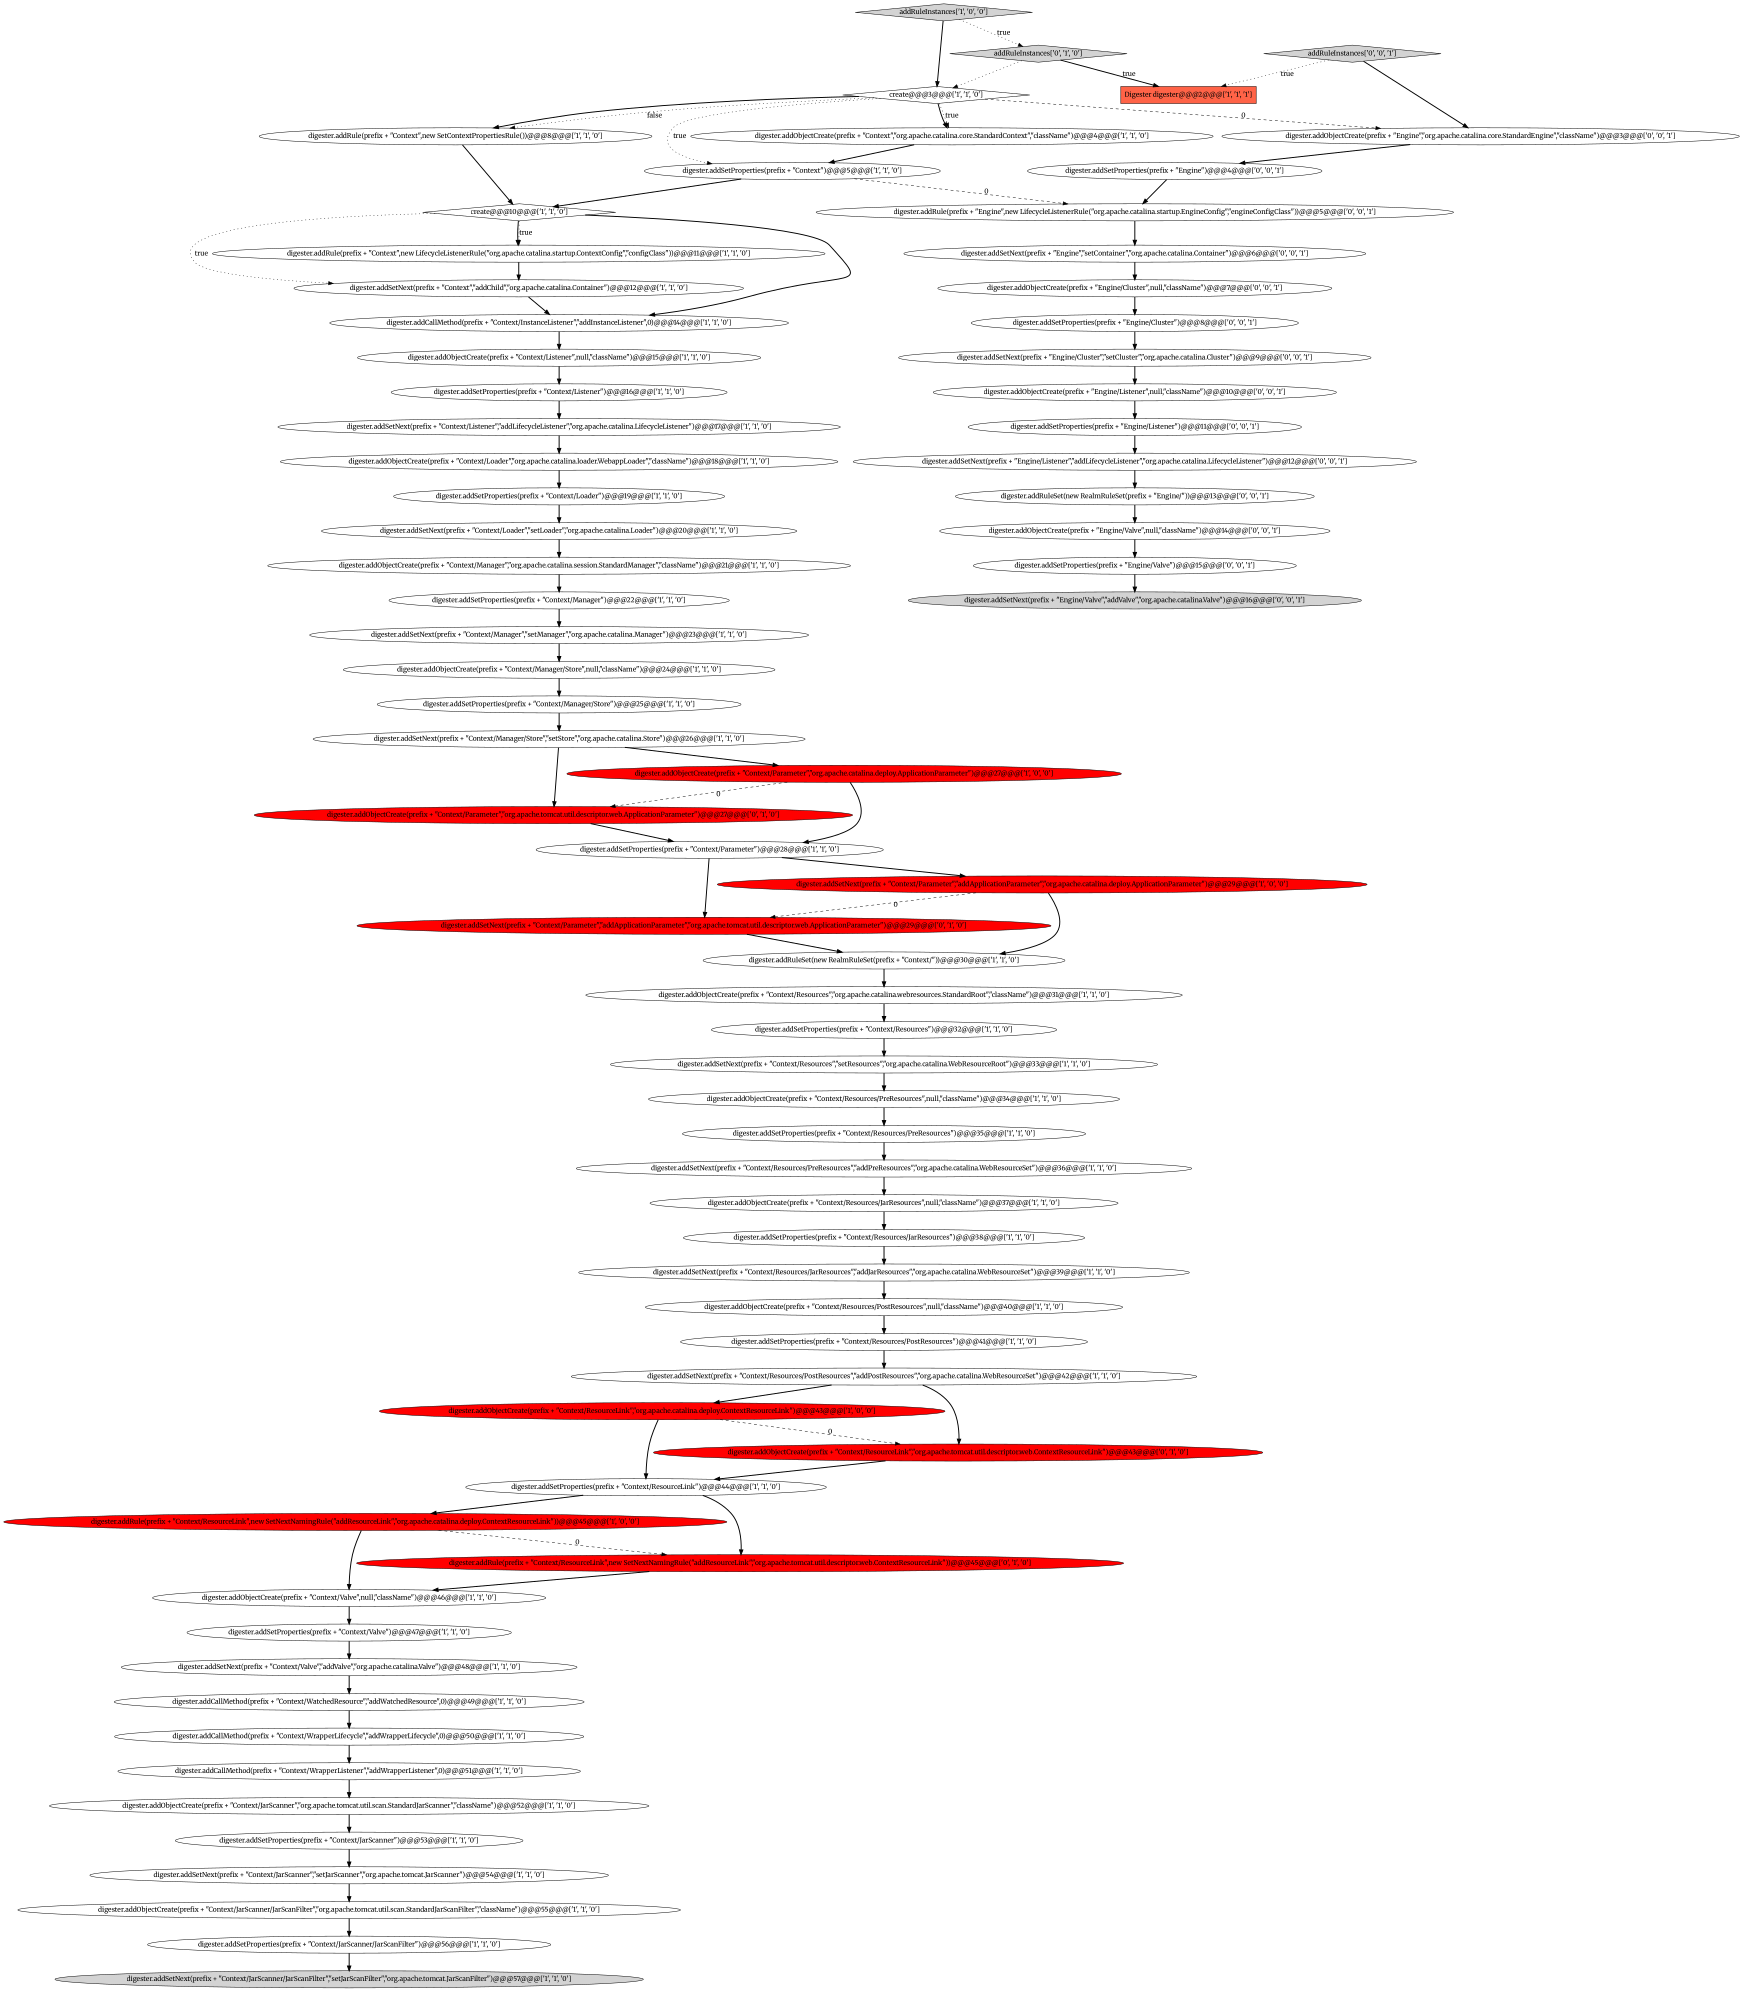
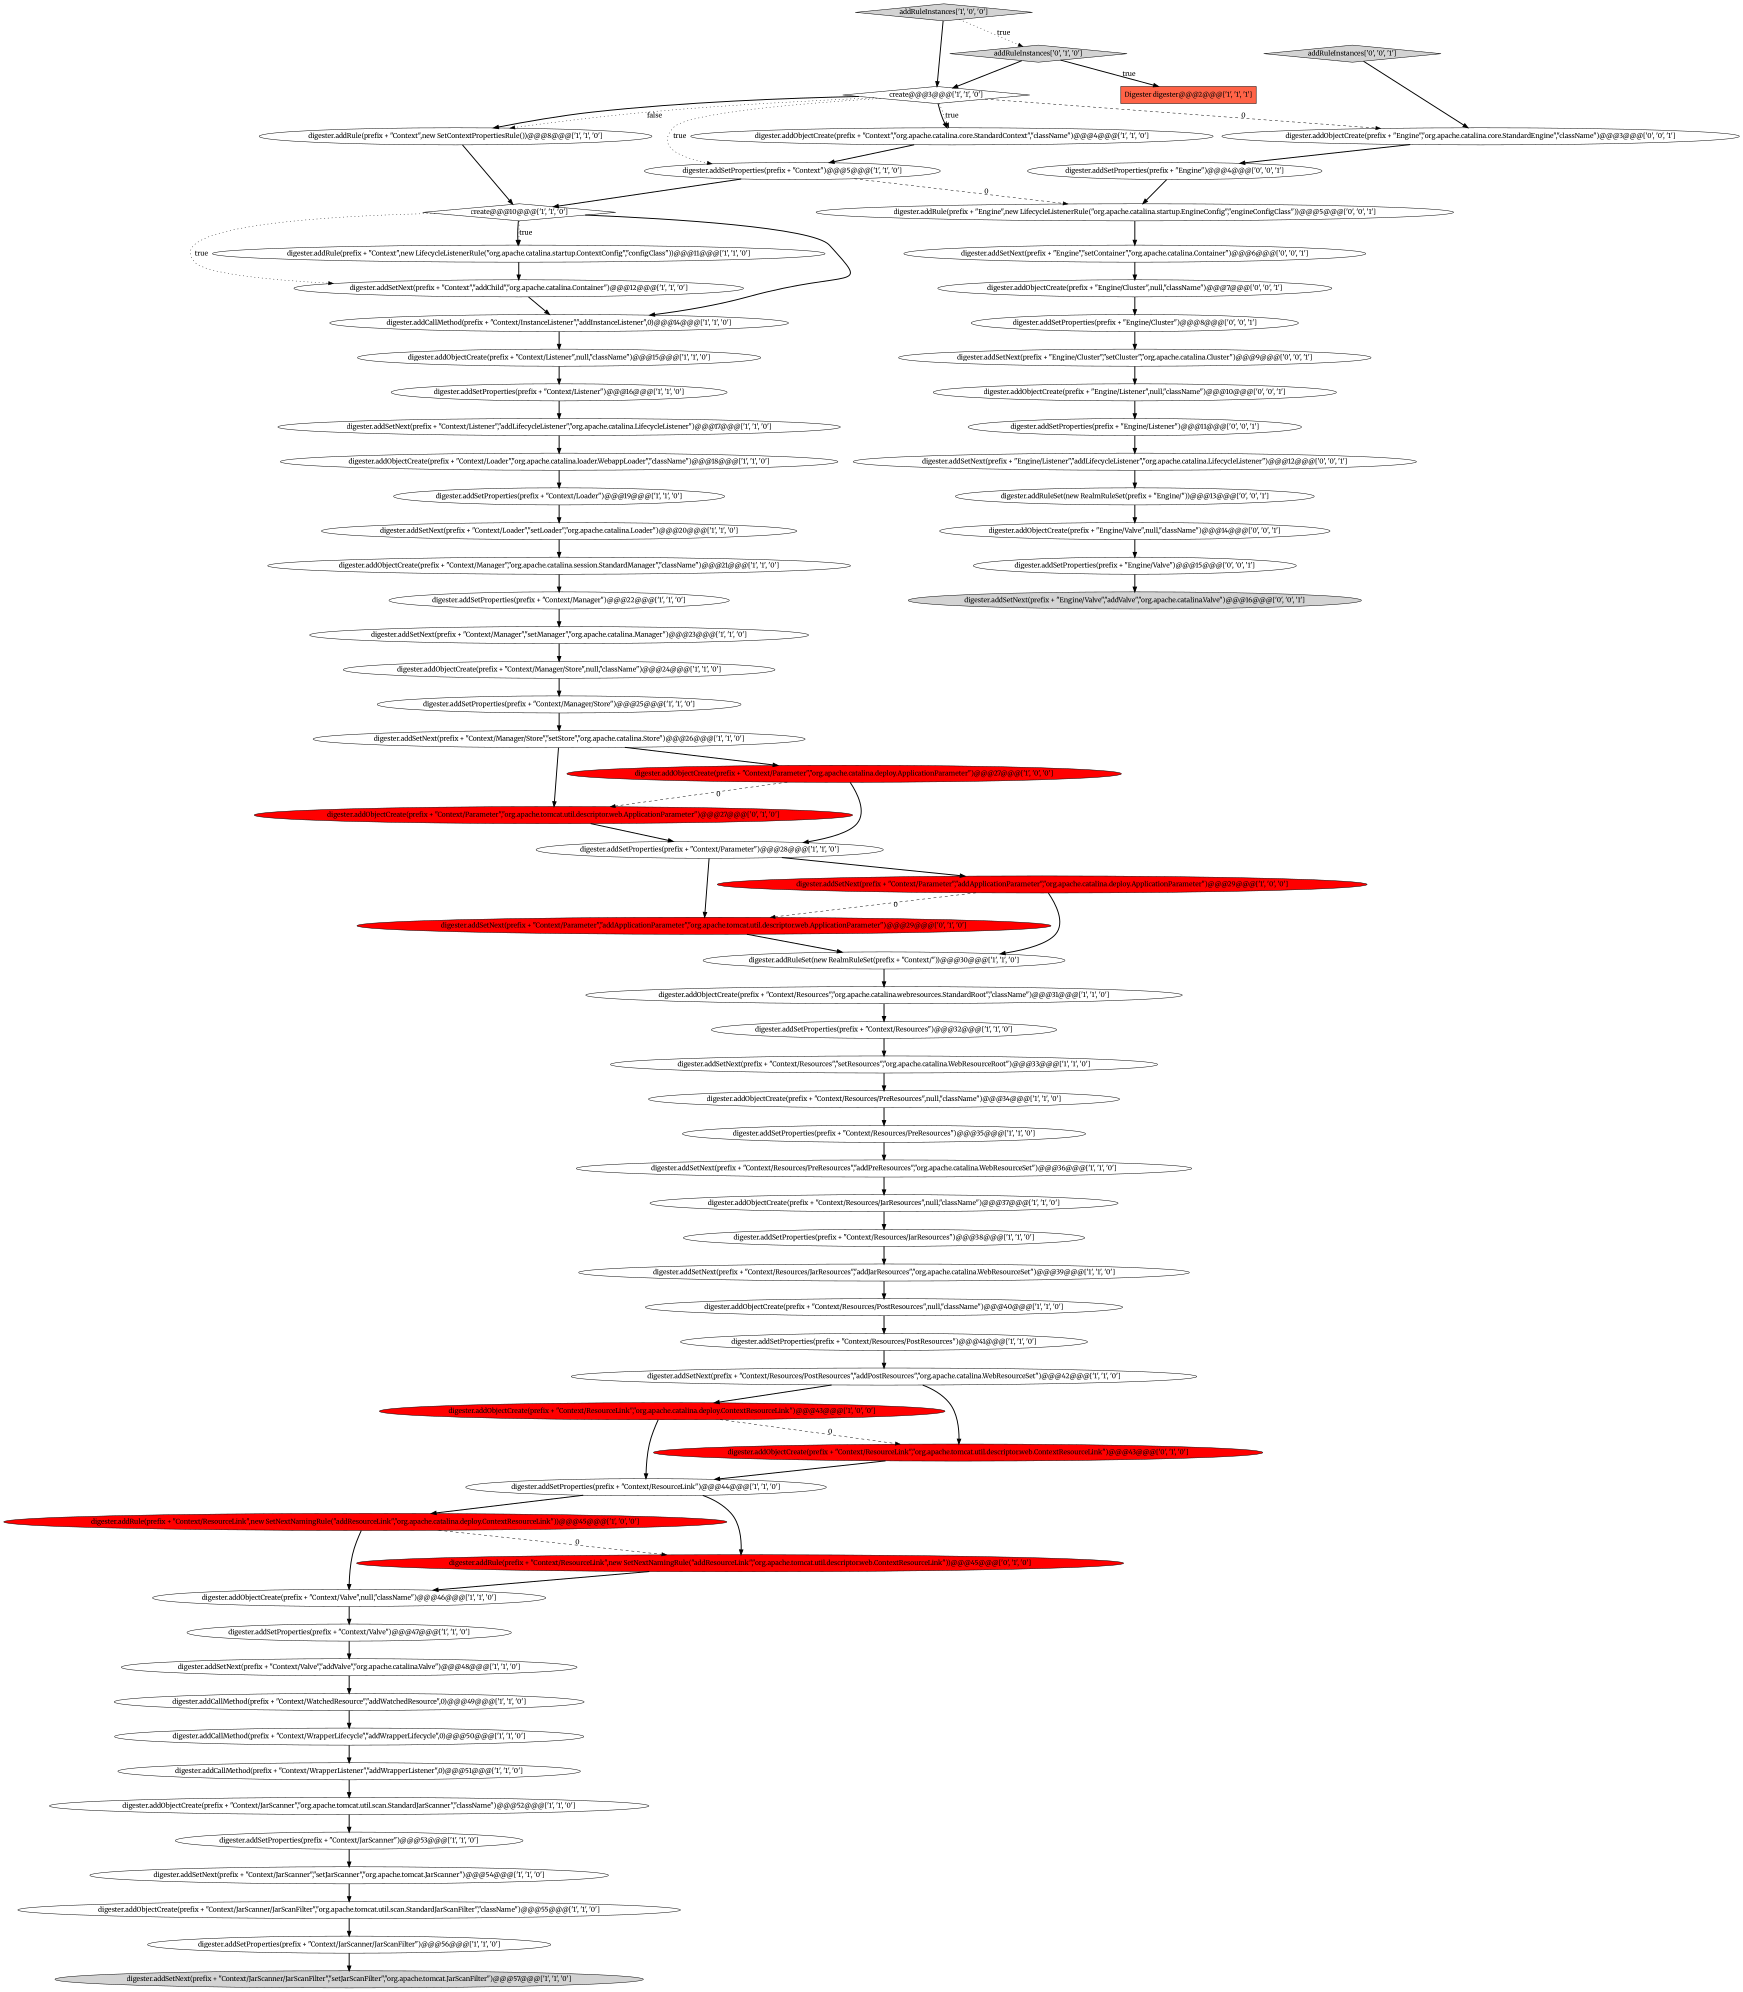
  digraph {
    fontname=Merriweather
    node [fillcolor=white fontname=Merriweather shape=ellipse style=filled]
    edge [fontname=Merriweather style=bold]
    n1 [label="digester.addSetNext(prefix + \"Context/Resources/PreResources\",\"addPreResources\",\"org.apache.catalina.WebResourceSet\")@@@36@@@['1', '1', '0']"]
    n2 [label="digester.addObjectCreate(prefix + \"Context/Resources/JarResources\",null,\"className\")@@@37@@@['1', '1', '0']"]
    n3 [label="digester.addSetProperties(prefix + \"Context/Resources/JarResources\")@@@38@@@['1', '1', '0']"]
    n4 [label="digester.addObjectCreate(prefix + \"Context/Loader\",\"org.apache.catalina.loader.WebappLoader\",\"className\")@@@18@@@['1', '1', '0']"]
    n5 [label="digester.addSetProperties(prefix + \"Context/Loader\")@@@19@@@['1', '1', '0']"]
    n6 [label="digester.addSetNext(prefix + \"Context/Loader\",\"setLoader\",\"org.apache.catalina.Loader\")@@@20@@@['1', '1', '0']"]
    n7 [label="digester.addObjectCreate(prefix + \"Engine/Cluster\",null,\"className\")@@@7@@@['0', '0', '1']"]
    n8 [label="digester.addSetProperties(prefix + \"Engine/Cluster\")@@@8@@@['0', '0', '1']"]
    n9 [label="digester.addSetNext(prefix + \"Engine/Cluster\",\"setCluster\",\"org.apache.catalina.Cluster\")@@@9@@@['0', '0', '1']"]
    n10 [label="digester.addSetNext(prefix + \"Engine/Listener\",\"addLifecycleListener\",\"org.apache.catalina.LifecycleListener\")@@@12@@@['0', '0', '1']"]
    n11 [label="digester.addRuleSet(new RealmRuleSet(prefix + \"Engine/\"))@@@13@@@['0', '0', '1']"]
    n12 [label="digester.addObjectCreate(prefix + \"Engine/Valve\",null,\"className\")@@@14@@@['0', '0', '1']"]
    n13 [label="digester.addObjectCreate(prefix + \"Context/Resources\",\"org.apache.catalina.webresources.StandardRoot\",\"className\")@@@31@@@['1', '1', '0']"]
    n14 [label="digester.addSetProperties(prefix + \"Context/Resources\")@@@32@@@['1', '1', '0']"]
    n15 [label="digester.addSetNext(prefix + \"Context/Resources\",\"setResources\",\"org.apache.catalina.WebResourceRoot\")@@@33@@@['1', '1', '0']"]
    n16 [label="digester.addObjectCreate(prefix + \"Engine\",\"org.apache.catalina.core.StandardEngine\",\"className\")@@@3@@@['0', '0', '1']"]
    n17 [label="digester.addSetProperties(prefix + \"Engine\")@@@4@@@['0', '0', '1']"]
    n18 [label="digester.addRule(prefix + \"Engine\",new LifecycleListenerRule(\"org.apache.catalina.startup.EngineConfig\",\"engineConfigClass\"))@@@5@@@['0', '0', '1']"]
    n19 [label="digester.addSetProperties(prefix + \"Engine/Valve\")@@@15@@@['0', '0', '1']"]
    n20 [fillcolor=lightgray label="digester.addSetNext(prefix + \"Engine/Valve\",\"addValve\",\"org.apache.catalina.Valve\")@@@16@@@['0', '0', '1']"]
    n21 [fillcolor=red label="digester.addObjectCreate(prefix + \"Context/ResourceLink\",\"org.apache.catalina.deploy.ContextResourceLink\")@@@43@@@['1', '0', '0']"]
    n22 [fillcolor=red label="digester.addObjectCreate(prefix + \"Context/ResourceLink\",\"org.apache.tomcat.util.descriptor.web.ContextResourceLink\")@@@43@@@['0', '1', '0']"]
    n23 [label="digester.addSetProperties(prefix + \"Context/ResourceLink\")@@@44@@@['1', '1', '0']"]
    n24 [fillcolor=red label="digester.addRule(prefix + \"Context/ResourceLink\",new SetNextNamingRule(\"addResourceLink\",\"org.apache.catalina.deploy.ContextResourceLink\"))@@@45@@@['1', '0', '0']"]
    n25 [fillcolor=red label="digester.addRule(prefix + \"Context/ResourceLink\",new SetNextNamingRule(\"addResourceLink\",\"org.apache.tomcat.util.descriptor.web.ContextResourceLink\"))@@@45@@@['0', '1', '0']"]
    n26 [label="digester.addSetProperties(prefix + \"Engine/Listener\")@@@11@@@['0', '0', '1']"]
    n27 [label="digester.addSetNext(prefix + \"Context/Resources/JarResources\",\"addJarResources\",\"org.apache.catalina.WebResourceSet\")@@@39@@@['1', '1', '0']"]
    n28 [label="digester.addObjectCreate(prefix + \"Context/Resources/PostResources\",null,\"className\")@@@40@@@['1', '1', '0']"]
    n29 [label="digester.addSetProperties(prefix + \"Context/Resources/PostResources\")@@@41@@@['1', '1', '0']"]
    n30 [label="digester.addSetProperties(prefix + \"Context/Listener\")@@@16@@@['1', '1', '0']"]
    n31 [label="digester.addSetNext(prefix + \"Context/Listener\",\"addLifecycleListener\",\"org.apache.catalina.LifecycleListener\")@@@17@@@['1', '1', '0']"]
    n32 [label="digester.addObjectCreate(prefix + \"Engine/Listener\",null,\"className\")@@@10@@@['0', '0', '1']"]
    n33 [label="digester.addRuleSet(new RealmRuleSet(prefix + \"Context/\"))@@@30@@@['1', '1', '0']"]
    n34 [label="digester.addSetProperties(prefix + \"Context/Manager\")@@@22@@@['1', '1', '0']"]
    n35 [label="digester.addSetNext(prefix + \"Context/Manager\",\"setManager\",\"org.apache.catalina.Manager\")@@@23@@@['1', '1', '0']"]
    n36 [label="digester.addObjectCreate(prefix + \"Context/Manager/Store\",null,\"className\")@@@24@@@['1', '1', '0']"]
    n37 [label="digester.addSetProperties(prefix + \"Context/Resources/PreResources\")@@@35@@@['1', '1', '0']"]
    n38 [fillcolor=lightgray label="addRuleInstances['1', '0', '0']" shape=diamond]
    n39 [label="create@@@3@@@['1', '1', '0']" shape=diamond]
    n40 [fillcolor=lightgray label="addRuleInstances['0', '1', '0']" shape=diamond]
    n41 [fillcolor=tomato label="Digester digester@@@2@@@['1', '1', '1']" shape=box]
    n42 [label="digester.addSetProperties(prefix + \"Context\")@@@5@@@['1', '1', '0']"]
    n43 [label="digester.addObjectCreate(prefix + \"Context\",\"org.apache.catalina.core.StandardContext\",\"className\")@@@4@@@['1', '1', '0']"]
    n44 [label="digester.addRule(prefix + \"Context\",new SetContextPropertiesRule())@@@8@@@['1', '1', '0']"]
    n45 [label="digester.addObjectCreate(prefix + \"Context/Valve\",null,\"className\")@@@46@@@['1', '1', '0']"]
    n46 [label="digester.addSetProperties(prefix + \"Context/Valve\")@@@47@@@['1', '1', '0']"]
    n47 [label="digester.addSetNext(prefix + \"Context/Valve\",\"addValve\",\"org.apache.catalina.Valve\")@@@48@@@['1', '1', '0']"]
    n48 [label="digester.addObjectCreate(prefix + \"Context/JarScanner/JarScanFilter\",\"org.apache.tomcat.util.scan.StandardJarScanFilter\",\"className\")@@@55@@@['1', '1', '0']"]
    n49 [label="digester.addSetProperties(prefix + \"Context/JarScanner/JarScanFilter\")@@@56@@@['1', '1', '0']"]
    n50 [fillcolor=lightgray label="digester.addSetNext(prefix + \"Context/JarScanner/JarScanFilter\",\"setJarScanFilter\",\"org.apache.tomcat.JarScanFilter\")@@@57@@@['1', '1', '0']"]
    n51 [fillcolor=red label="digester.addObjectCreate(prefix + \"Context/Parameter\",\"org.apache.tomcat.util.descriptor.web.ApplicationParameter\")@@@27@@@['0', '1', '0']"]
    n52 [label="digester.addSetProperties(prefix + \"Context/Parameter\")@@@28@@@['1', '1', '0']"]
    n53 [fillcolor=red label="digester.addSetNext(prefix + \"Context/Parameter\",\"addApplicationParameter\",\"org.apache.tomcat.util.descriptor.web.ApplicationParameter\")@@@29@@@['0', '1', '0']"]
    n54 [fillcolor=red label="digester.addSetNext(prefix + \"Context/Parameter\",\"addApplicationParameter\",\"org.apache.catalina.deploy.ApplicationParameter\")@@@29@@@['1', '0', '0']"]
    n55 [label="digester.addObjectCreate(prefix + \"Context/Resources/PreResources\",null,\"className\")@@@34@@@['1', '1', '0']"]
    n56 [label="digester.addCallMethod(prefix + \"Context/WrapperListener\",\"addWrapperListener\",0)@@@51@@@['1', '1', '0']"]
    n57 [label="digester.addObjectCreate(prefix + \"Context/JarScanner\",\"org.apache.tomcat.util.scan.StandardJarScanner\",\"className\")@@@52@@@['1', '1', '0']"]
    n58 [label="digester.addSetProperties(prefix + \"Context/JarScanner\")@@@53@@@['1', '1', '0']"]
    n59 [label="digester.addCallMethod(prefix + \"Context/WrapperLifecycle\",\"addWrapperLifecycle\",0)@@@50@@@['1', '1', '0']"]
    n60 [label="digester.addCallMethod(prefix + \"Context/InstanceListener\",\"addInstanceListener\",0)@@@14@@@['1', '1', '0']"]
    n61 [label="digester.addObjectCreate(prefix + \"Context/Listener\",null,\"className\")@@@15@@@['1', '1', '0']"]
    n62 [label="digester.addSetProperties(prefix + \"Context/Manager/Store\")@@@25@@@['1', '1', '0']"]
    n63 [label="digester.addSetNext(prefix + \"Context/Manager/Store\",\"setStore\",\"org.apache.catalina.Store\")@@@26@@@['1', '1', '0']"]
    n64 [label="digester.addSetNext(prefix + \"Context/JarScanner\",\"setJarScanner\",\"org.apache.tomcat.JarScanner\")@@@54@@@['1', '1', '0']"]
    n65 [label="digester.addObjectCreate(prefix + \"Context/Manager\",\"org.apache.catalina.session.StandardManager\",\"className\")@@@21@@@['1', '1', '0']"]
    n66 [label="create@@@10@@@['1', '1', '0']" shape=diamond]
    n67 [label="digester.addSetNext(prefix + \"Engine\",\"setContainer\",\"org.apache.catalina.Container\")@@@6@@@['0', '0', '1']"]
    n68 [label="digester.addRule(prefix + \"Context\",new LifecycleListenerRule(\"org.apache.catalina.startup.ContextConfig\",\"configClass\"))@@@11@@@['1', '1', '0']"]
    n69 [label="digester.addSetNext(prefix + \"Context\",\"addChild\",\"org.apache.catalina.Container\")@@@12@@@['1', '1', '0']"]
    n70 [label="digester.addSetNext(prefix + \"Context/Resources/PostResources\",\"addPostResources\",\"org.apache.catalina.WebResourceSet\")@@@42@@@['1', '1', '0']"]
    n71 [label="digester.addCallMethod(prefix + \"Context/WatchedResource\",\"addWatchedResource\",0)@@@49@@@['1', '1', '0']"]
    n72 [fillcolor=red label="digester.addObjectCreate(prefix + \"Context/Parameter\",\"org.apache.catalina.deploy.ApplicationParameter\")@@@27@@@['1', '0', '0']"]
    n73 [fillcolor=lightgray label="addRuleInstances['0', '0', '1']" shape=diamond]
    n1 -> n2
    n2 -> n3
    n3 -> n27
    n4 -> n5
    n5 -> n6
    n6 -> n65
    n7 -> n8
    n8 -> n9
    n9 -> n32
    n10 -> n11
    n11 -> n12
    n12 -> n19
    n13 -> n14
    n14 -> n15
    n15 -> n55
    n16 -> n17
    n17 -> n18
    n18 -> n67
    n19 -> n20
    n21 -> n22 [label=0 style=dashed]
    n21 -> n23
    n22 -> n23
    n23 -> n24
    n23 -> n25
    n24 -> n25 [label=0 style=dashed]
    n24 -> n45
    n25 -> n45
    n26 -> n10
    n27 -> n28
    n28 -> n29
    n29 -> n70
    n30 -> n31
    n31 -> n4
    n32 -> n26
    n33 -> n13
    n34 -> n35
    n35 -> n36
    n36 -> n62
    n37 -> n1
    n38 -> n39
    n38 -> n40 [label=true style=dotted]
    n39 -> n16 [label=0 style=dashed]
    n39 -> n42 [label=true style=dotted]
    n39 -> n43 [label=true style=dotted]
    n39 -> n43
    n39 -> n44
    n39 -> n44 [label=false style=dotted]
-   n40 -> n39 [style=dotted]
+   n40 -> n39
    n40 -> n41 [label=true]
    n42 -> n18 [label=0 style=dashed]
    n42 -> n66
    n43 -> n42
    n44 -> n66
    n45 -> n46
    n46 -> n47
    n47 -> n71
    n48 -> n49
    n49 -> n50
    n51 -> n52
    n52 -> n53
    n52 -> n54
    n53 -> n33
    n54 -> n33
    n54 -> n53 [label=0 style=dashed]
    n55 -> n37
    n56 -> n57
    n57 -> n58
    n58 -> n64
    n59 -> n56
    n60 -> n61
    n61 -> n30
    n62 -> n63
    n63 -> n51
    n63 -> n72
    n64 -> n48
    n65 -> n34
    n66 -> n60
    n66 -> n68
    n66 -> n68 [label=true style=dotted]
    n66 -> n69 [label=true style=dotted]
    n67 -> n7
    n68 -> n69
    n69 -> n60
    n70 -> n21
    n70 -> n22
    n71 -> n59
    n72 -> n51 [label=0 style=dashed]
    n72 -> n52
    n73 -> n16
-   n73 -> n41 [label=true style=dotted]
  }
